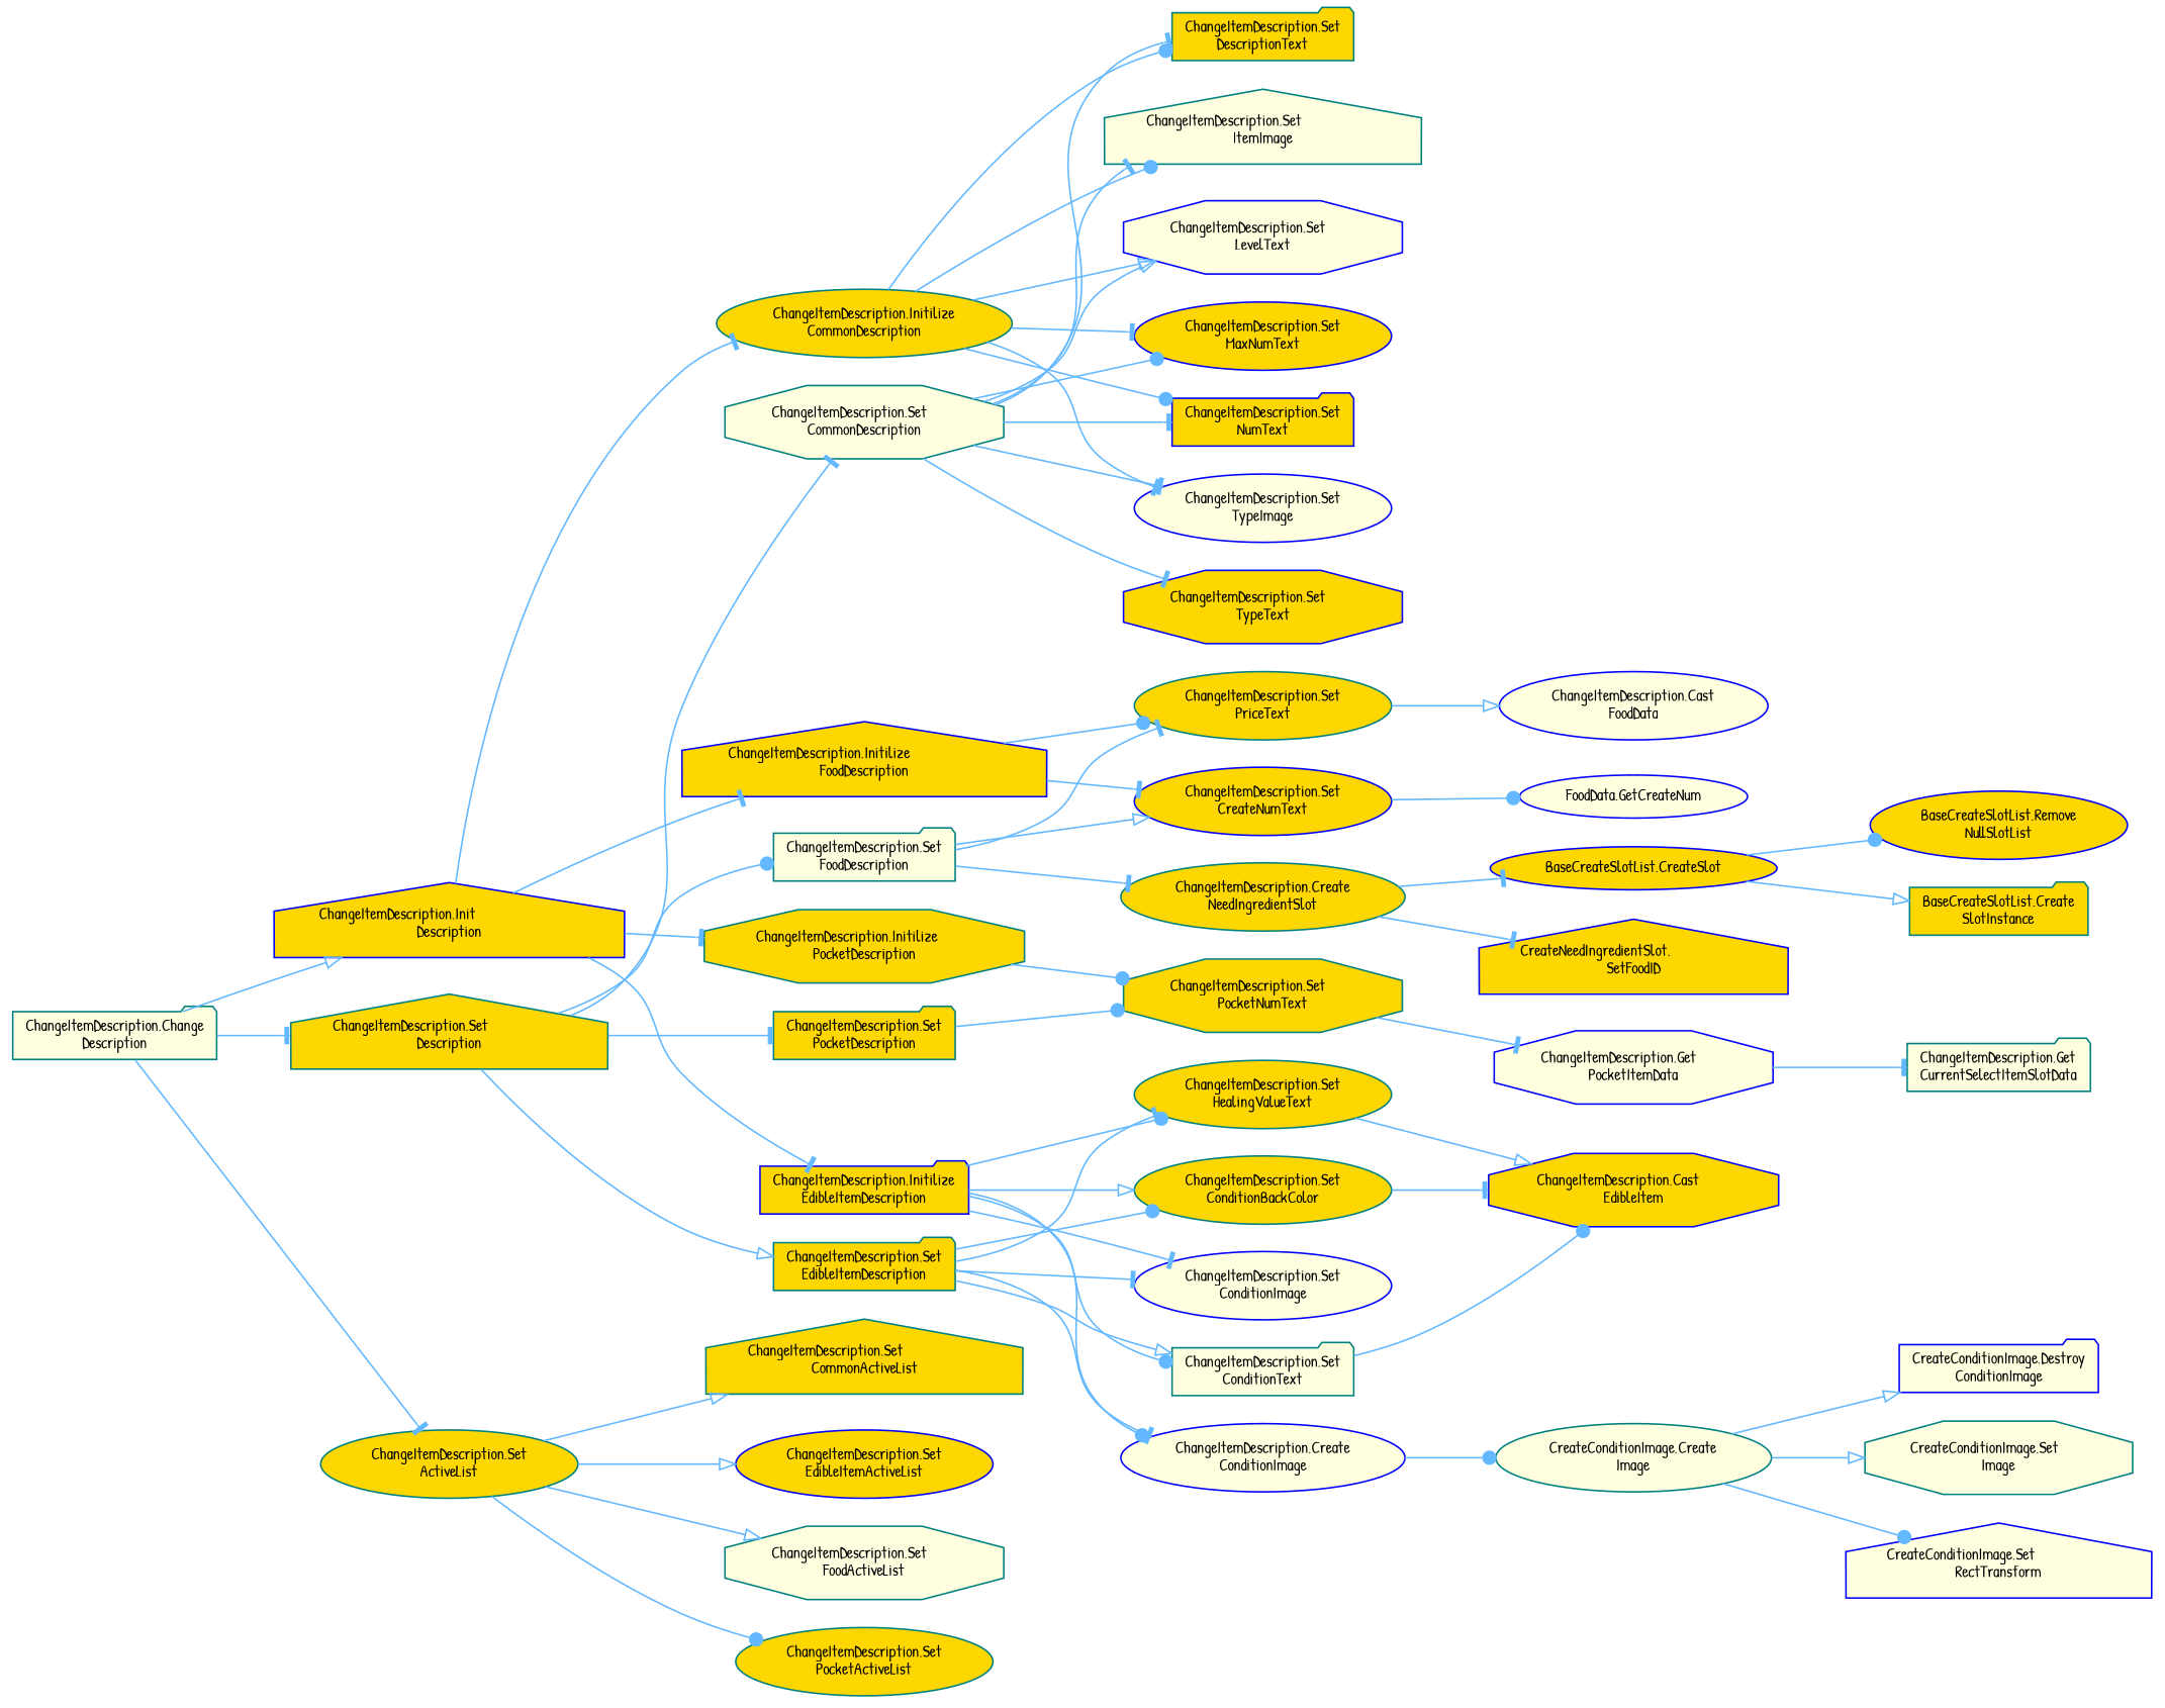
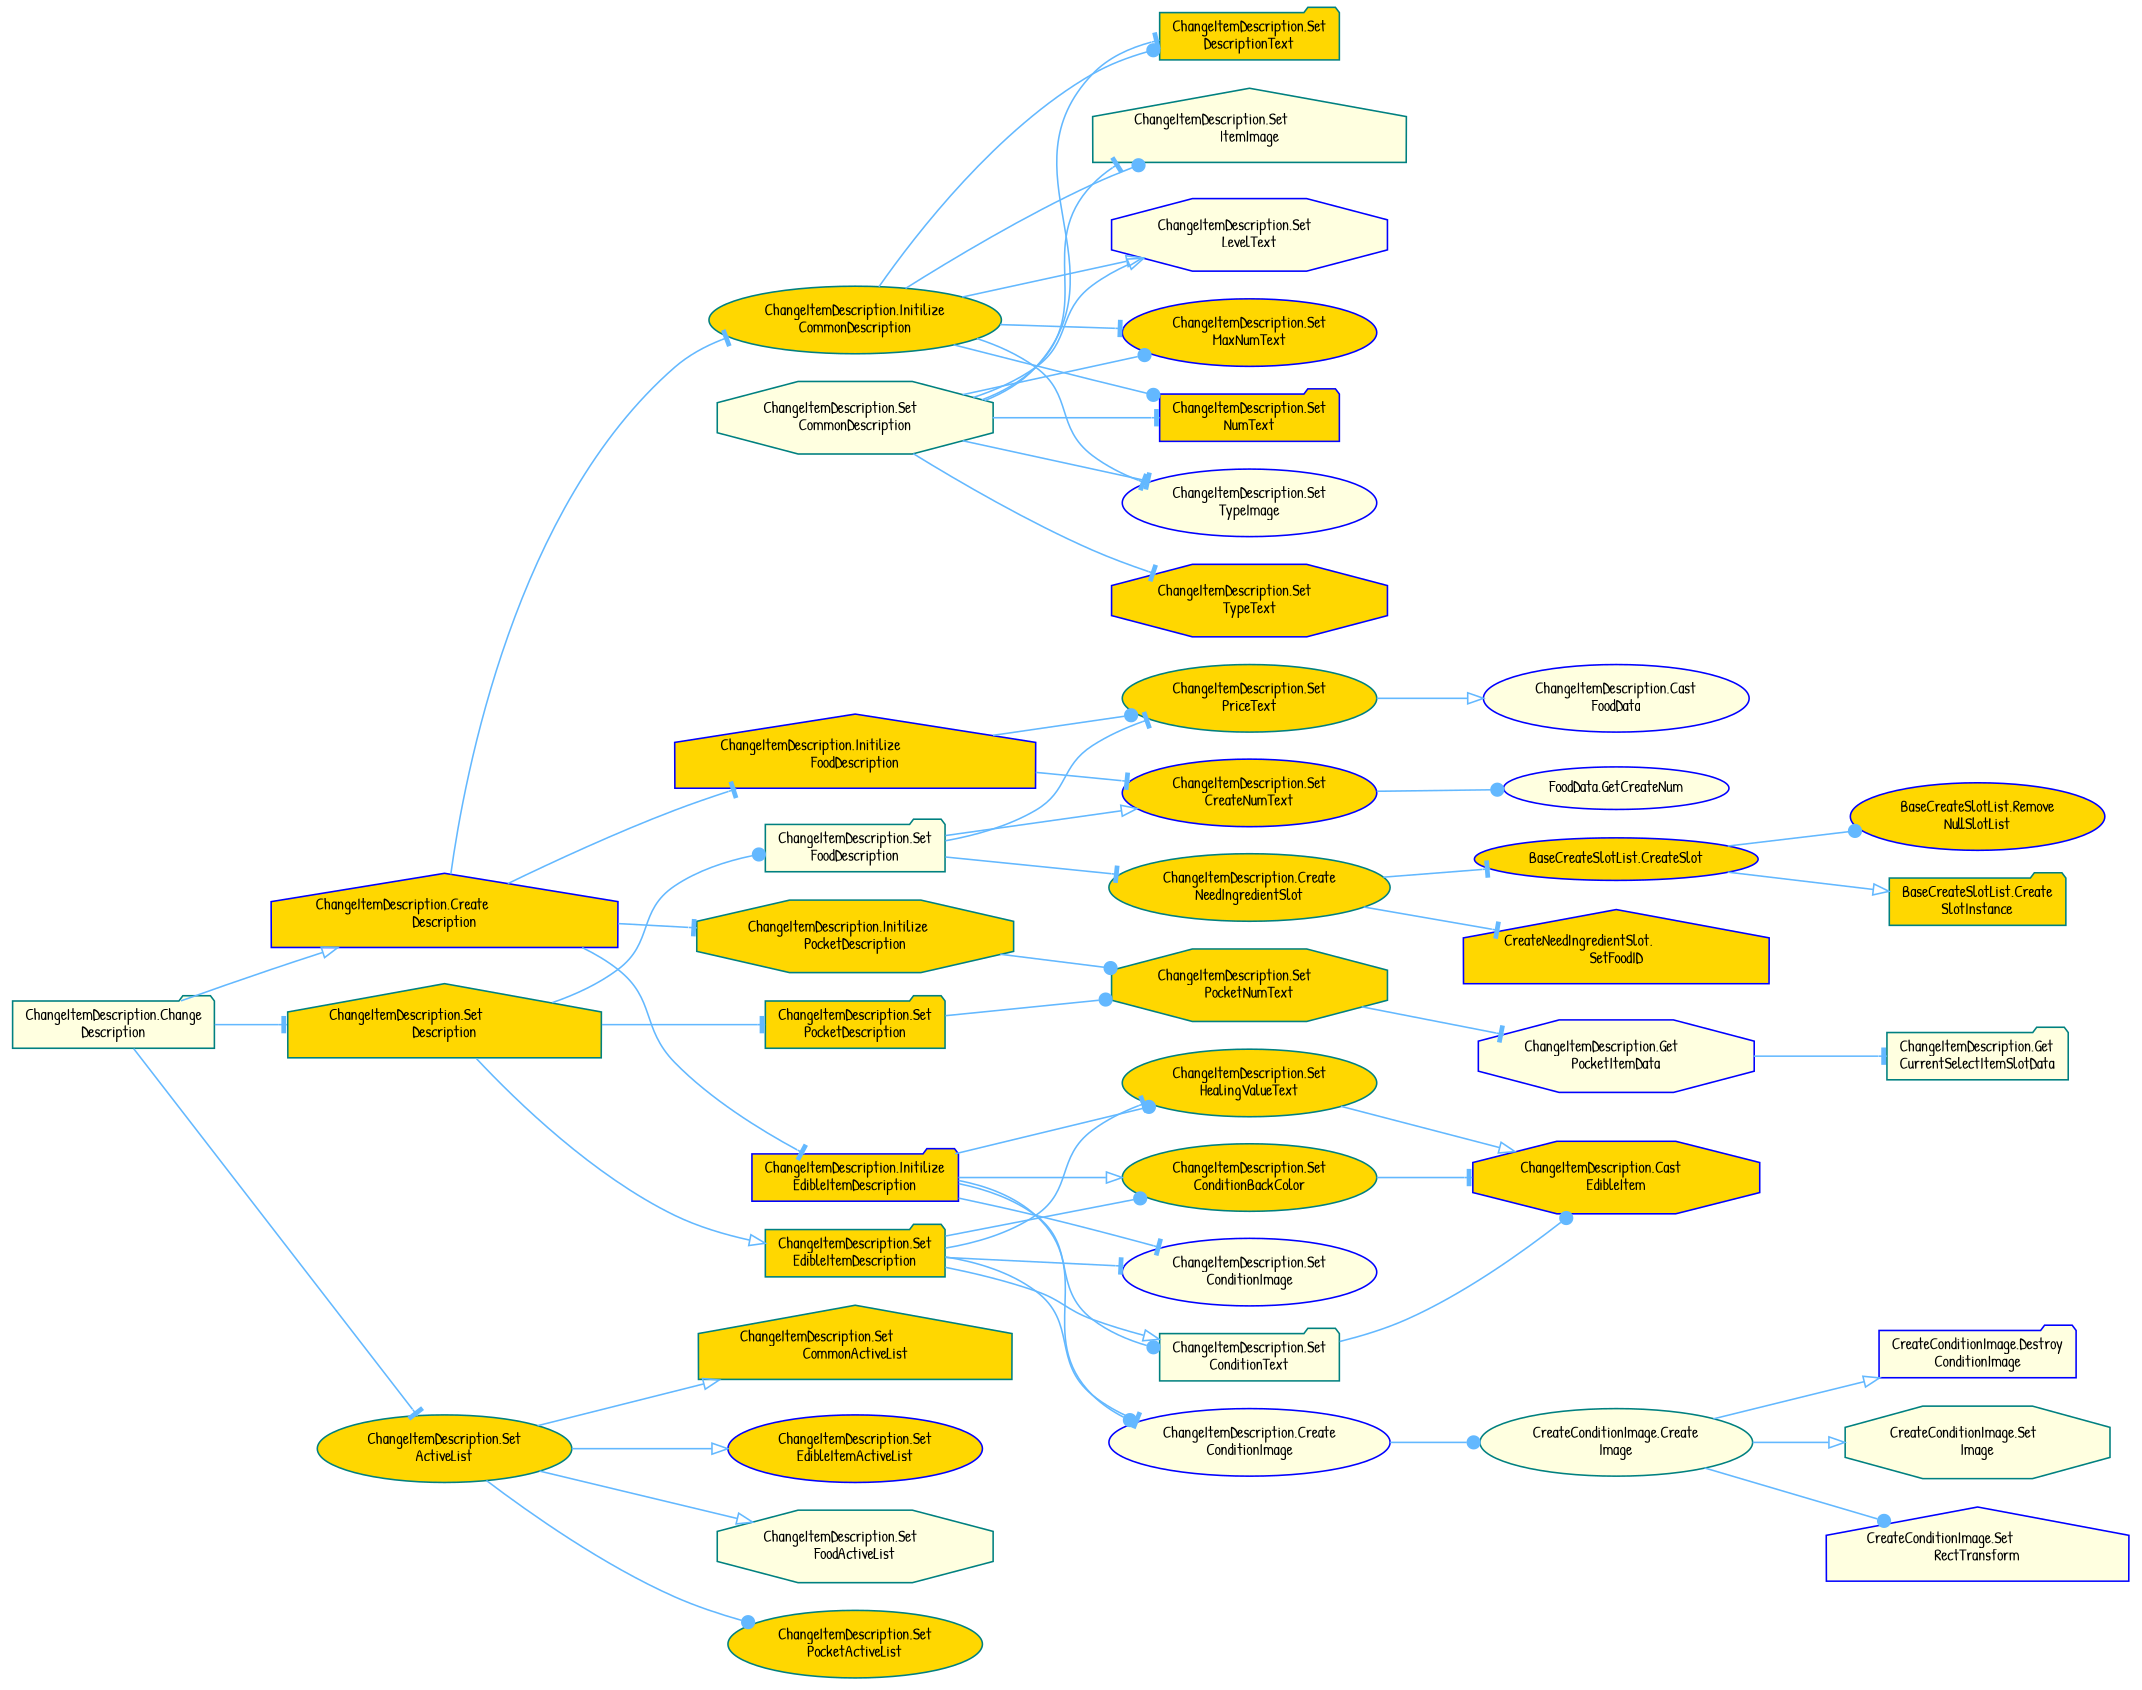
  digraph {
    fontname="Patrick Hand"
    rankdir=LR
    node [color=teal fillcolor=gold fontname="Patrick Hand" fontsize=10 shape=ellipse style=filled]
    edge [arrowhead=tee color=steelblue1 fontname="Patrick Hand" fontsize=10 labelfontname=Helvetica labelfontsize=10 style=solid]
    n1 [fillcolor=lightyellow fontcolor=black height=0.2 label="ChangeItemDescription.Change\lDescription" shape=folder width=0.4]
-   n2 [color=blue height=0.2 label="ChangeItemDescription.Init\lDescription" shape=house width=0.4]
+   n2 [color=blue height=0.2 label="ChangeItemDescription.Create\lDescription" shape=house width=0.4]
    n3 [height=0.2 label="ChangeItemDescription.Set\lActiveList" width=0.4]
    n4 [height=0.2 label="ChangeItemDescription.Set\lDescription" shape=house width=0.4]
    n5 [height=0.2 label="ChangeItemDescription.Initilize\lCommonDescription" width=0.4]
    n6 [color=blue height=0.2 label="ChangeItemDescription.Initilize\lEdibleItemDescription" shape=folder width=0.4]
    n7 [color=blue height=0.2 label="ChangeItemDescription.Initilize\lFoodDescription" shape=house width=0.4]
    n8 [height=0.2 label="ChangeItemDescription.Initilize\lPocketDescription" shape=octagon width=0.4]
    n9 [height=0.2 label="ChangeItemDescription.Set\lCommonActiveList" shape=house width=0.4]
    n10 [color=blue height=0.2 label="ChangeItemDescription.Set\lEdibleItemActiveList" width=0.4]
    n11 [fillcolor=lightyellow height=0.2 label="ChangeItemDescription.Set\lFoodActiveList" shape=octagon width=0.4]
    n12 [height=0.2 label="ChangeItemDescription.Set\lPocketActiveList" width=0.4]
    n13 [fillcolor=lightyellow height=0.2 label="ChangeItemDescription.Set\lCommonDescription" shape=octagon width=0.4]
    n14 [height=0.2 label="ChangeItemDescription.Set\lEdibleItemDescription" shape=folder width=0.4]
    n15 [fillcolor=lightyellow height=0.2 label="ChangeItemDescription.Set\lFoodDescription" shape=folder width=0.4]
    n16 [height=0.2 label="ChangeItemDescription.Set\lPocketDescription" shape=folder width=0.4]
    n17 [height=0.2 label="ChangeItemDescription.Set\lDescriptionText" shape=folder width=0.4]
    n18 [fillcolor=lightyellow height=0.2 label="ChangeItemDescription.Set\lItemImage" shape=house width=0.4]
    n19 [color=blue fillcolor=lightyellow height=0.2 label="ChangeItemDescription.Set\lLevelText" shape=octagon width=0.4]
    n20 [color=blue height=0.2 label="ChangeItemDescription.Set\lMaxNumText" width=0.4]
    n21 [color=blue height=0.2 label="ChangeItemDescription.Set\lNumText" shape=folder width=0.4]
    n22 [color=blue fillcolor=lightyellow height=0.2 label="ChangeItemDescription.Set\lTypeImage" width=0.4]
    n23 [color=blue fillcolor=lightyellow height=0.2 label="ChangeItemDescription.Create\lConditionImage" width=0.4]
    n24 [height=0.2 label="ChangeItemDescription.Set\lConditionBackColor" width=0.4]
    n25 [color=blue fillcolor=lightyellow height=0.2 label="ChangeItemDescription.Set\lConditionImage" width=0.4]
    n26 [fillcolor=lightyellow height=0.2 label="ChangeItemDescription.Set\lConditionText" shape=folder width=0.4]
    n27 [height=0.2 label="ChangeItemDescription.Set\lHealingValueText" width=0.4]
    n28 [color=blue height=0.2 label="ChangeItemDescription.Set\lCreateNumText" width=0.4]
    n29 [height=0.2 label="ChangeItemDescription.Set\lPriceText" width=0.4]
    n30 [height=0.2 label="ChangeItemDescription.Set\lPocketNumText" shape=octagon width=0.4]
    n31 [color=blue height=0.2 label="ChangeItemDescription.Set\lTypeText" shape=octagon width=0.4]
    n32 [fillcolor=lightyellow height=0.2 label="CreateConditionImage.Create\lImage" width=0.4]
    n33 [color=blue height=0.2 label="ChangeItemDescription.Cast\lEdibleItem" shape=octagon width=0.4]
    n34 [color=blue fillcolor=lightyellow height=0.2 label="CreateConditionImage.Destroy\lConditionImage" shape=folder width=0.4]
    n35 [fillcolor=lightyellow height=0.2 label="CreateConditionImage.Set\lImage" shape=octagon width=0.4]
    n36 [color=blue fillcolor=lightyellow height=0.2 label="CreateConditionImage.Set\lRectTransform" shape=house width=0.4]
    n37 [color=blue fillcolor=lightyellow height=0.2 label="FoodData.GetCreateNum" width=0.4]
    n38 [color=blue fillcolor=lightyellow height=0.2 label="ChangeItemDescription.Cast\lFoodData" width=0.4]
    n39 [color=blue fillcolor=lightyellow height=0.2 label="ChangeItemDescription.Get\lPocketItemData" shape=octagon width=0.4]
    n40 [fillcolor=lightyellow height=0.2 label="ChangeItemDescription.Get\lCurrentSelectItemSlotData" shape=folder width=0.4]
    n41 [height=0.2 label="ChangeItemDescription.Create\lNeedIngredientSlot" width=0.4]
    n42 [color=blue height=0.2 label="BaseCreateSlotList.CreateSlot" width=0.4]
    n43 [color=blue height=0.2 label="CreateNeedIngredientSlot.\lSetFoodID" shape=house width=0.4]
    n44 [height=0.2 label="BaseCreateSlotList.Create\lSlotInstance" shape=folder width=0.4]
    n45 [color=blue height=0.2 label="BaseCreateSlotList.Remove\lNullSlotList" width=0.4]
    n1 -> n2 [arrowhead=onormal]
    n1 -> n3
    n1 -> n4
    n2 -> n5
    n2 -> n6
    n2 -> n7
    n2 -> n8
    n3 -> n9 [arrowhead=onormal]
    n3 -> n10 [arrowhead=onormal]
    n3 -> n11 [arrowhead=onormal]
    n3 -> n12 [arrowhead=dot]
-   n4 -> n13
    n4 -> n14 [arrowhead=onormal]
    n4 -> n15 [arrowhead=dot]
    n4 -> n16
    n5 -> n17 [arrowhead=dot]
    n5 -> n18 [arrowhead=dot]
    n5 -> n19 [arrowhead=onormal]
    n5 -> n20
    n5 -> n21 [arrowhead=dot]
    n5 -> n22
    n6 -> n23 [arrowhead=dot]
    n6 -> n24 [arrowhead=onormal]
    n6 -> n25
    n6 -> n26 [arrowhead=dot]
    n6 -> n27 [arrowhead=dot]
    n7 -> n28
    n7 -> n29 [arrowhead=dot]
    n8 -> n30 [arrowhead=dot]
    n13 -> n17
    n13 -> n18
    n13 -> n19 [arrowhead=onormal]
    n13 -> n20 [arrowhead=dot]
    n13 -> n21
    n13 -> n22
    n13 -> n31
    n14 -> n23
    n14 -> n24 [arrowhead=dot]
    n14 -> n25
    n14 -> n26 [arrowhead=onormal]
    n14 -> n27
    n15 -> n28 [arrowhead=onormal]
    n15 -> n29
    n15 -> n41
    n16 -> n30 [arrowhead=dot]
    n23 -> n32 [arrowhead=dot]
    n24 -> n33
    n26 -> n33 [arrowhead=dot]
    n27 -> n33 [arrowhead=onormal]
    n28 -> n37 [arrowhead=dot]
    n29 -> n38 [arrowhead=onormal]
    n30 -> n39
    n32 -> n34 [arrowhead=onormal]
    n32 -> n35 [arrowhead=onormal]
    n32 -> n36 [arrowhead=dot]
    n39 -> n40
    n41 -> n42
    n41 -> n43
    n42 -> n44 [arrowhead=onormal]
    n42 -> n45 [arrowhead=dot]
  }
